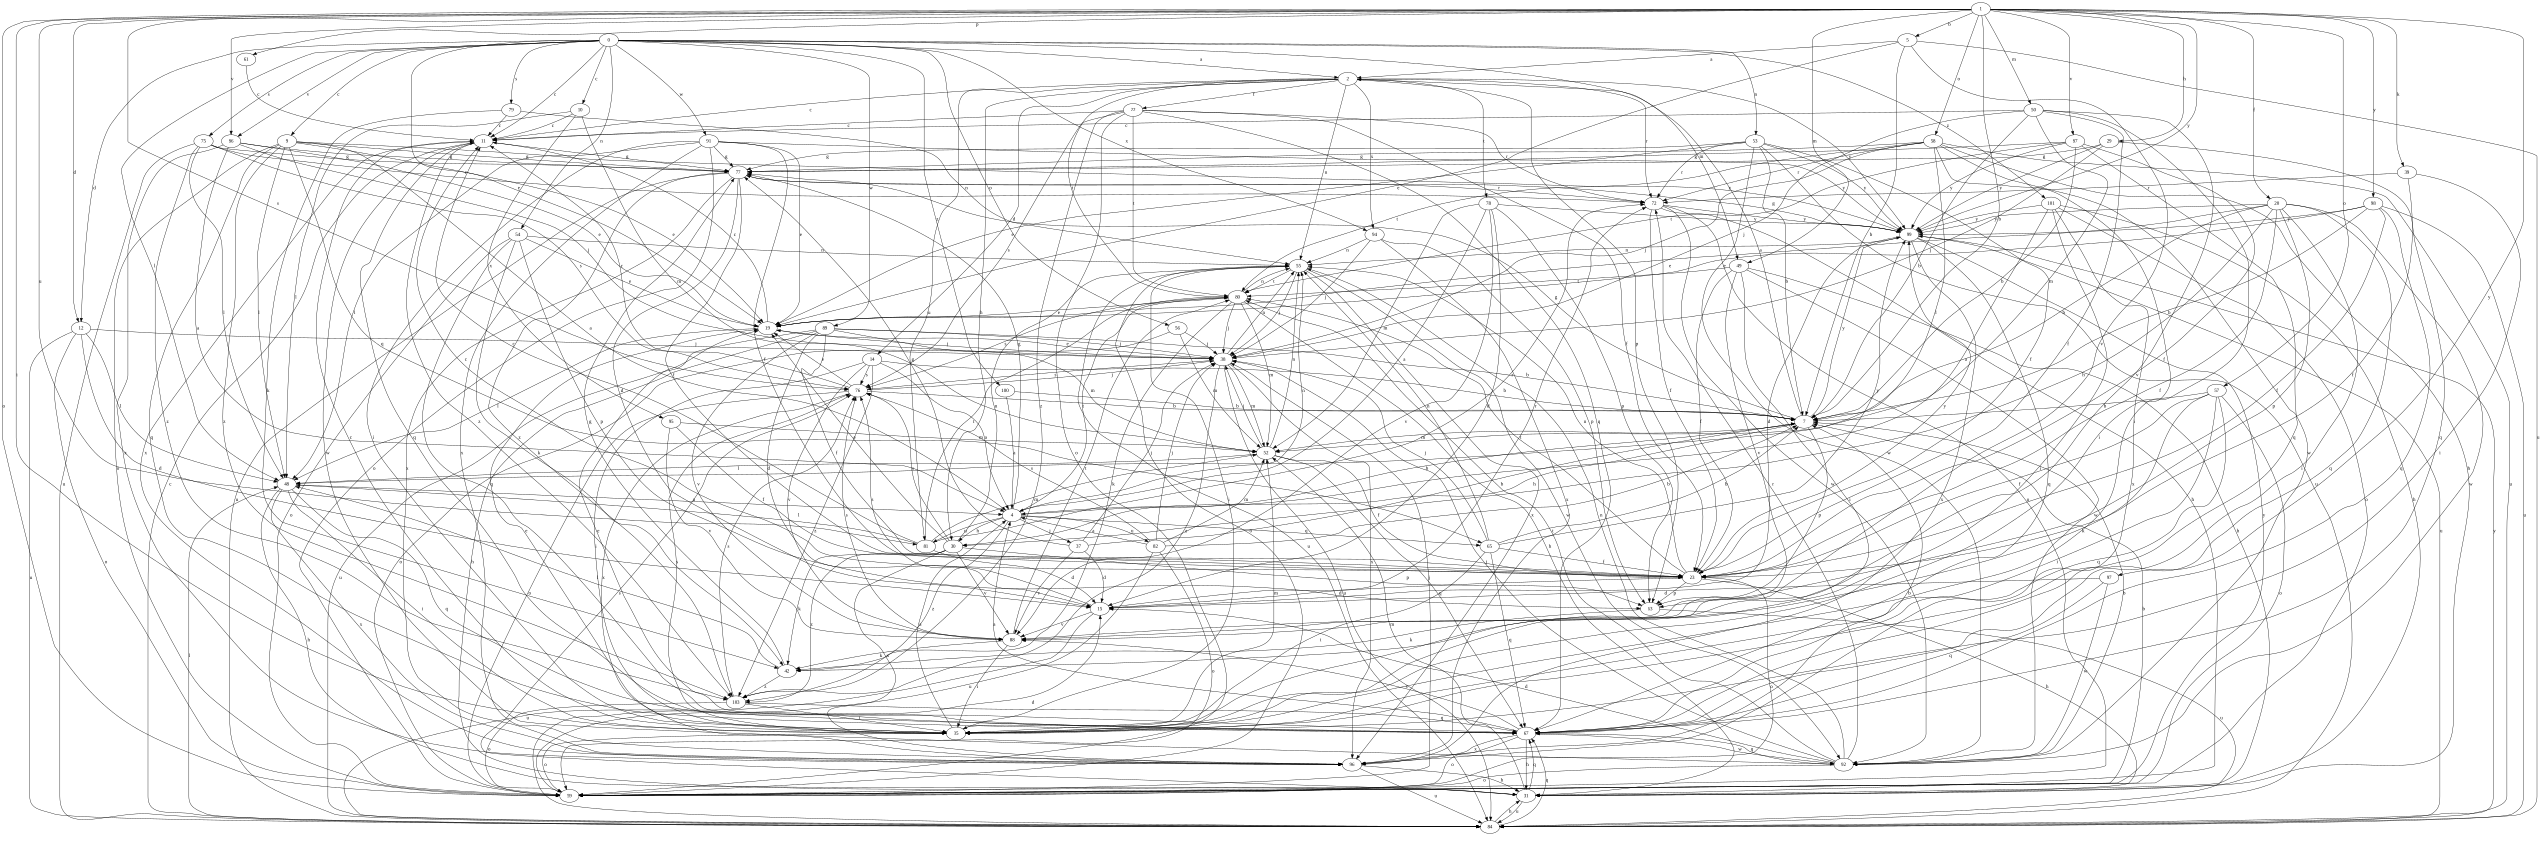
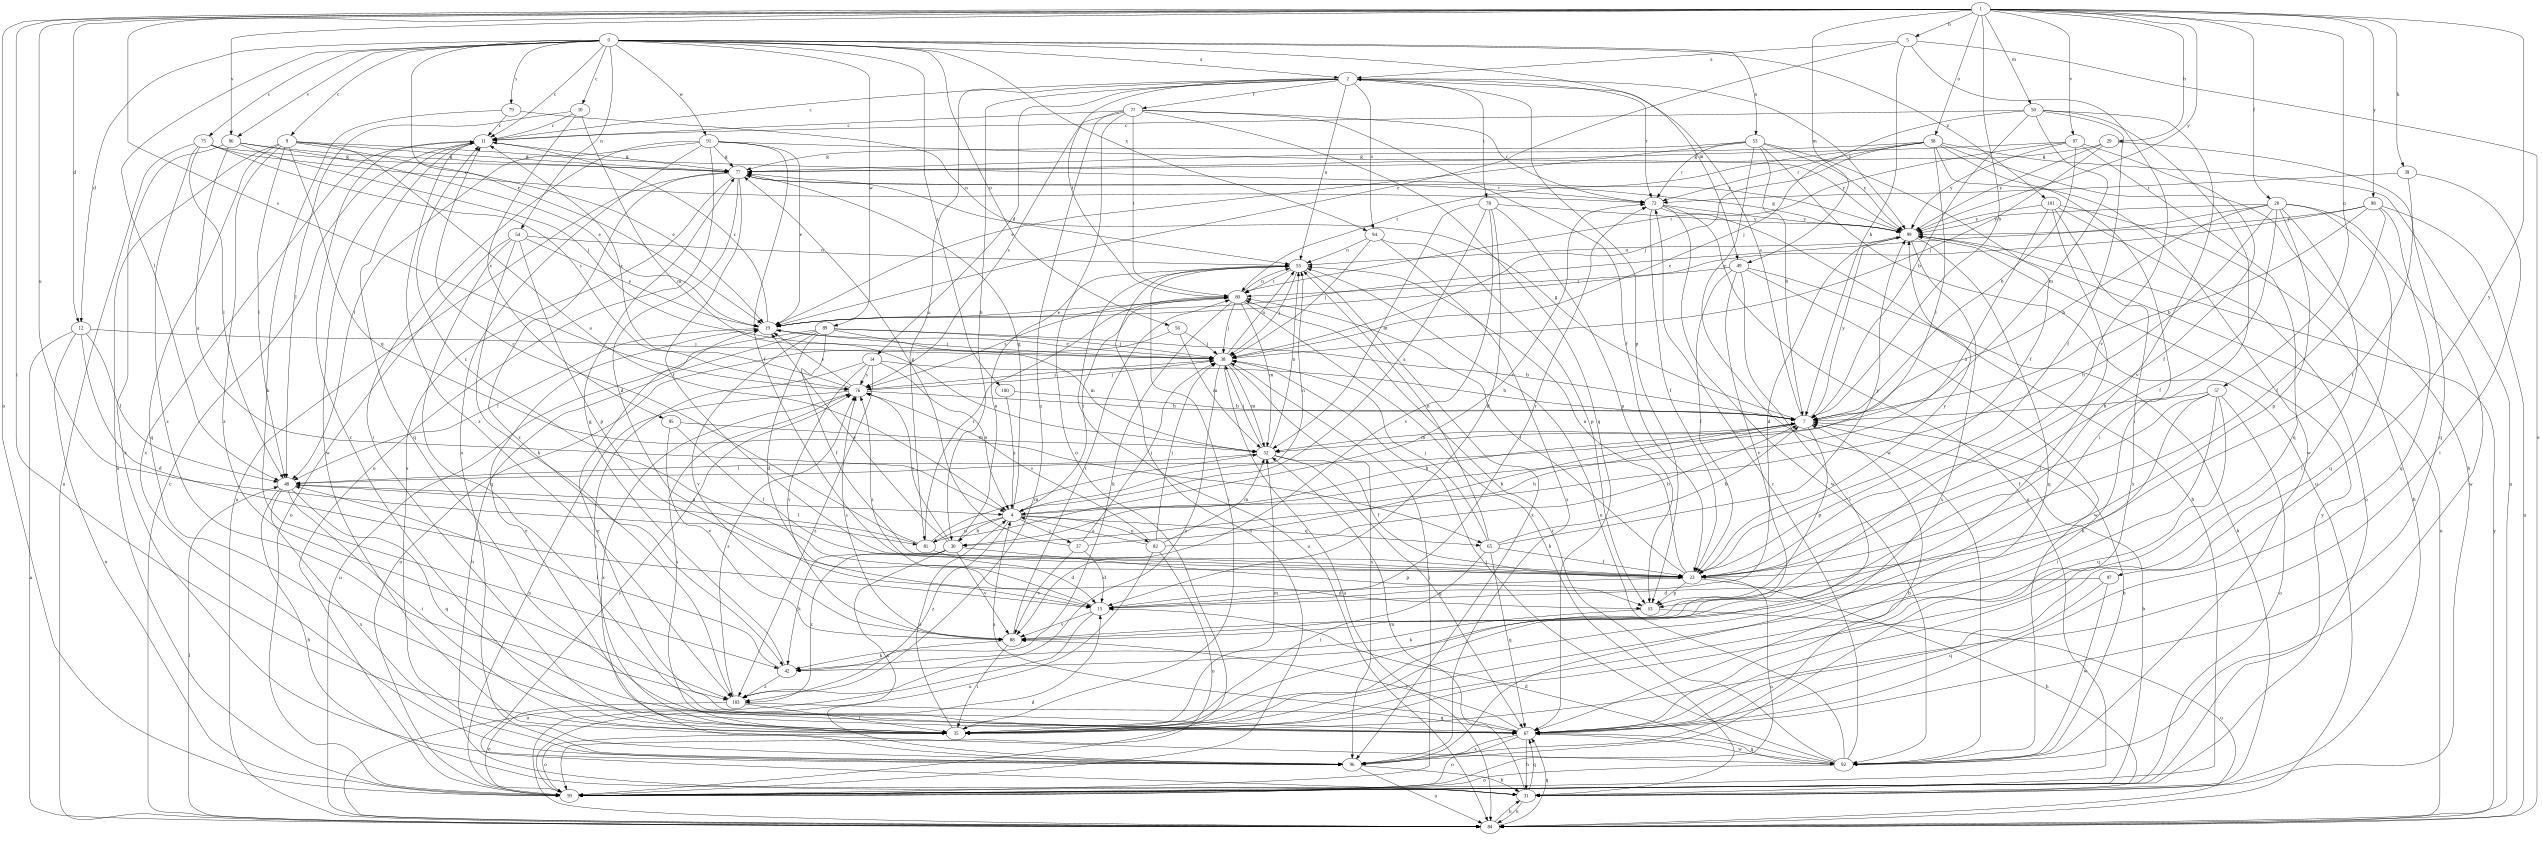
  strict digraph {
    fontname="Liberation Serif"
    node [fontname="Liberation Serif"]
    edge [fontname="Liberation Serif"]
    0
    2
    9
    10
    11
    12
    19
    48
    49
    53
    54
    56
    n13 [label=79]
    75
    86
    89
    91
    94
    100
    101
    81
    99
    14
    22
    30
    55
    63
    72
    78
    80
    59
    4
    n33 [label=77]
    65
    103
    67
    52
    95
    92
    96
    84
    15
    38
    35
    31
    88
    23
    7
    42
    76
    1
    5
    20
    29
    39
    50
    57
    58
-   61
    87
    97
    98
    37
    82
    0 -> 2 [label=a]
    0 -> 9 [label=c]
    0 -> 10 [label=c]
    0 -> 11 [label=c]
    0 -> 12 [label=d]
    0 -> 19 [label=e]
    0 -> 48 [label=l]
    0 -> 49 [label=m]
    0 -> 53 [label=n]
    0 -> 54 [label=n]
    0 -> 56 [label=o]
    0 -> n13 [label=s]
    0 -> 75 [label=s]
    0 -> 86 [label=v]
    0 -> 89 [label=w]
    0 -> 91 [label=w]
    0 -> 94 [label=x]
    0 -> 100 [label=z]
    0 -> 101 [label=z]
    2 -> 11 [label=c]
    2 -> 94 [label=x]
    2 -> 81 [label=u]
    2 -> 99 [label=y]
    2 -> 14 [label=d]
    2 -> 22 [label=f]
    2 -> 30 [label=h]
    2 -> 55 [label=n]
    2 -> 63 [label=p]
    2 -> 72 [label=r]
    2 -> 78 [label=t]
    2 -> 80 [label=t]
    9 -> 19 [label=e]
    9 -> 48 [label=l]
    9 -> 99 [label=y]
    9 -> 59 [label=o]
    9 -> 4 [label=a]
    9 -> n33 [label=g]
    9 -> 65 [label=q]
    9 -> 103 [label=z]
    9 -> 67 [label=q]
    10 -> 11 [label=c]
    10 -> 48 [label=l]
    10 -> 52 [label=m]
    10 -> 95 [label=x]
    11 -> n33 [label=g]
    11 -> 103 [label=z]
    11 -> 67 [label=q]
    11 -> 92 [label=w]
    11 -> 96 [label=x]
    12 -> 48 [label=l]
    12 -> 59 [label=o]
    12 -> 84 [label=u]
    12 -> 15 [label=d]
    12 -> 38 [label=j]
    19 -> 11 [label=c]
    19 -> 48 [label=l]
    19 -> 38 [label=j]
    48 -> 4 [label=a]
    48 -> 67 [label=q]
    48 -> 96 [label=x]
    48 -> 35 [label=i]
    48 -> 31 [label=h]
    49 -> 80 [label=t]
    49 -> 92 [label=w]
    49 -> 35 [label=i]
    49 -> 31 [label=h]
    49 -> 88 [label=v]
    49 -> 23 [label=f]
    53 -> 19 [label=e]
    53 -> 99 [label=y]
    53 -> 72 [label=r]
    53 -> n33 [label=g]
    53 -> 92 [label=w]
    53 -> 84 [label=u]
    53 -> 23 [label=f]
    53 -> 7 [label=b]
    54 -> 19 [label=e]
    54 -> 55 [label=n]
    54 -> 63 [label=p]
    54 -> 59 [label=o]
    54 -> 67 [label=q]
    54 -> 42 [label=k]
    56 -> 59 [label=o]
    56 -> 52 [label=m]
    56 -> 38 [label=j]
    n13 -> 11 [label=c]
    n13 -> 55 [label=n]
    n13 -> 42 [label=k]
    75 -> 48 [label=l]
    75 -> 72 [label=r]
    75 -> n33 [label=g]
    75 -> 103 [label=z]
    75 -> 84 [label=u]
    75 -> 76 [label=s]
    86 -> 19 [label=e]
    86 -> 4 [label=a]
    86 -> n33 [label=g]
    86 -> 96 [label=x]
    86 -> 38 [label=j]
    89 -> 52 [label=m]
    89 -> 84 [label=u]
    89 -> 15 [label=d]
    89 -> 38 [label=j]
    89 -> 31 [label=h]
    89 -> 88 [label=v]
    89 -> 23 [label=f]
    89 -> 7 [label=b]
    91 -> 19 [label=e]
    91 -> 48 [label=l]
    91 -> 99 [label=y]
    91 -> 59 [label=o]
    91 -> n33 [label=g]
    91 -> 96 [label=x]
    91 -> 35 [label=i]
    91 -> 23 [label=f]
    94 -> 55 [label=n]
    94 -> 63 [label=p]
    94 -> 96 [label=x]
    94 -> 38 [label=j]
    100 -> 4 [label=a]
    100 -> 7 [label=b]
    101 -> 99 [label=y]
    101 -> 59 [label=o]
    101 -> 4 [label=a]
    101 -> 96 [label=x]
    101 -> 35 [label=i]
    101 -> 31 [label=h]
    81 -> 11 [label=c]
    81 -> 48 [label=l]
    81 -> 72 [label=r]
    81 -> 80 [label=t]
    81 -> 52 [label=m]
    81 -> 15 [label=d]
    99 -> 55 [label=n]
    99 -> n33 [label=g]
    99 -> 67 [label=q]
    99 -> 96 [label=x]
    99 -> 84 [label=u]
    99 -> 15 [label=d]
    14 -> 4 [label=a]
    14 -> 103 [label=z]
    14 -> 35 [label=i]
    14 -> 88 [label=v]
    14 -> 7 [label=b]
    14 -> 76 [label=s]
    22 -> 11 [label=c]
    22 -> 72 [label=r]
    22 -> 80 [label=t]
    22 -> 59 [label=o]
    22 -> 103 [label=z]
    22 -> 67 [label=q]
    22 -> 23 [label=f]
    22 -> 76 [label=s]
    30 -> 19 [label=e]
    30 -> 55 [label=n]
    30 -> 63 [label=p]
    30 -> 103 [label=z]
    30 -> 96 [label=x]
    30 -> 88 [label=v]
    30 -> 42 [label=k]
    30 -> 76 [label=s]
    55 -> 80 [label=t]
    55 -> 59 [label=o]
-   55 -> 92 [label=w]
    55 -> 96 [label=x]
    55 -> 84 [label=u]
    55 -> 38 [label=j]
    55 -> 35 [label=i]
    63 -> 84 [label=u]
    63 -> 42 [label=k]
    72 -> 99 [label=y]
    72 -> 59 [label=o]
    72 -> 92 [label=w]
    72 -> 31 [label=h]
    72 -> 23 [label=f]
    78 -> 99 [label=y]
    78 -> 63 [label=p]
    78 -> 4 [label=a]
    78 -> 52 [label=m]
    78 -> 15 [label=d]
    78 -> 88 [label=v]
    80 -> 19 [label=e]
    80 -> 55 [label=n]
    80 -> 52 [label=m]
    80 -> 38 [label=j]
    80 -> 31 [label=h]
    80 -> 42 [label=k]
    80 -> 76 [label=s]
-   99 -> 59 [label=y]
+   59 -> 99 [label=y]
    59 -> 15 [label=d]
    59 -> 38 [label=j]
    59 -> 7 [label=b]
    4 -> 81 [label=u]
    4 -> 30 [label=h]
    4 -> 55 [label=n]
    4 -> 80 [label=t]
    4 -> n33 [label=g]
    4 -> 65 [label=q]
    4 -> 103 [label=z]
    4 -> 7 [label=b]
    4 -> 37 [label=j]
    4 -> 82 [label=u]
    n33 -> 72 [label=r]
    n33 -> 103 [label=z]
    n33 -> 96 [label=x]
    n33 -> 84 [label=u]
    n33 -> 15 [label=d]
    n33 -> 23 [label=f]
    65 -> 99 [label=y]
    65 -> 55 [label=n]
    65 -> 67 [label=q]
    65 -> 38 [label=j]
    65 -> 35 [label=i]
    65 -> 23 [label=f]
    65 -> 7 [label=b]
    103 -> 59 [label=o]
    103 -> 67 [label=q]
    103 -> 35 [label=i]
    103 -> 76 [label=s]
    67 -> 19 [label=e]
    67 -> 59 [label=o]
    67 -> 4 [label=a]
    67 -> 92 [label=w]
    67 -> 96 [label=x]
    67 -> 31 [label=h]
    67 -> 88 [label=v]
    52 -> 48 [label=l]
    52 -> 55 [label=n]
    52 -> 67 [label=q]
    52 -> 38 [label=j]
    52 -> 23 [label=f]
    95 -> 52 [label=m]
    95 -> 88 [label=v]
    95 -> 23 [label=f]
    92 -> 55 [label=n]
    92 -> 72 [label=r]
    92 -> 80 [label=t]
    92 -> 59 [label=o]
    92 -> 67 [label=q]
    92 -> 15 [label=d]
    92 -> 38 [label=j]
    92 -> 7 [label=b]
    96 -> 84 [label=u]
    96 -> 31 [label=h]
    96 -> 7 [label=b]
    84 -> 11 [label=c]
    84 -> 48 [label=l]
    84 -> 99 [label=y]
    84 -> 67 [label=q]
    84 -> 31 [label=h]
    15 -> 72 [label=r]
    15 -> 84 [label=u]
    15 -> 88 [label=v]
    15 -> 76 [label=s]
    38 -> 19 [label=e]
    38 -> 55 [label=n]
    38 -> 103 [label=z]
    38 -> 52 [label=m]
    38 -> 96 [label=x]
    38 -> 84 [label=u]
    38 -> 76 [label=s]
    35 -> 11 [label=c]
    35 -> 19 [label=e]
    35 -> 59 [label=o]
    35 -> 4 [label=a]
    35 -> 52 [label=m]
    35 -> 76 [label=s]
    31 -> 67 [label=q]
    31 -> 52 [label=m]
    31 -> 84 [label=u]
    31 -> 76 [label=s]
    88 -> 80 [label=t]
    88 -> 35 [label=i]
    88 -> 42 [label=k]
    88 -> 76 [label=s]
    23 -> 11 [label=c]
    23 -> 99 [label=y]
    23 -> 55 [label=n]
    23 -> 63 [label=p]
    23 -> 80 [label=t]
    23 -> 59 [label=o]
    23 -> 15 [label=d]
    23 -> 31 [label=h]
    7 -> 2 [label=a]
    7 -> 99 [label=y]
    7 -> 30 [label=h]
    7 -> 63 [label=p]
    7 -> n33 [label=g]
    7 -> 52 [label=m]
    42 -> 48 [label=l]
    42 -> n33 [label=g]
    42 -> 103 [label=z]
    76 -> 11 [label=c]
    76 -> 19 [label=e]
    76 -> 59 [label=o]
    76 -> 96 [label=x]
    76 -> 38 [label=j]
    76 -> 7 [label=b]
    1 -> 12 [label=d]
    1 -> 49 [label=m]
    1 -> 86 [label=v]
    1 -> 81 [label=u]
    1 -> 99 [label=y]
    1 -> 59 [label=o]
    1 -> 35 [label=i]
    1 -> 7 [label=b]
    1 -> 76 [label=s]
    1 -> 5 [label=b]
    1 -> 20 [label=f]
    1 -> 29 [label=h]
    1 -> 39 [label=k]
    1 -> 50 [label=m]
    1 -> 57 [label=o]
    1 -> 58 [label=o]
-   1 -> 61 [label=p]
    1 -> 87 [label=v]
    1 -> 97 [label=y]
    1 -> 98 [label=y]
    5 -> 2 [label=a]
    5 -> 19 [label=e]
    5 -> 84 [label=u]
    5 -> 88 [label=v]
    5 -> 7 [label=b]
    20 -> 19 [label=e]
    20 -> 99 [label=y]
    20 -> 30 [label=h]
    20 -> 63 [label=p]
    20 -> 67 [label=q]
    20 -> 92 [label=w]
    20 -> 35 [label=i]
    20 -> 23 [label=f]
    20 -> 7 [label=b]
    29 -> 99 [label=y]
    29 -> n33 [label=g]
    29 -> 67 [label=q]
    29 -> 38 [label=j]
    39 -> 72 [label=r]
    39 -> 35 [label=i]
    39 -> 23 [label=f]
    50 -> 11 [label=c]
    50 -> 52 [label=m]
    50 -> 38 [label=j]
    50 -> 35 [label=i]
    50 -> 88 [label=v]
    50 -> 23 [label=f]
    50 -> 7 [label=b]
    57 -> 59 [label=o]
    57 -> 67 [label=q]
    57 -> 35 [label=i]
    57 -> 23 [label=f]
    57 -> 7 [label=b]
    57 -> 42 [label=k]
    58 -> 48 [label=l]
    58 -> 72 [label=r]
    58 -> 80 [label=t]
    58 -> n33 [label=g]
    58 -> 92 [label=w]
    58 -> 84 [label=u]
    58 -> 38 [label=j]
    58 -> 35 [label=i]
    58 -> 31 [label=h]
-   61 -> 11 [label=c]
    87 -> 99 [label=y]
    87 -> 80 [label=t]
    87 -> n33 [label=g]
    87 -> 67 [label=q]
    87 -> 23 [label=f]
    87 -> 7 [label=b]
    97 -> 67 [label=q]
    97 -> 92 [label=w]
    97 -> 15 [label=d]
    98 -> 19 [label=e]
    98 -> 99 [label=y]
    98 -> 67 [label=q]
    98 -> 84 [label=u]
    98 -> 23 [label=f]
    98 -> 7 [label=b]
    37 -> n33 [label=g]
    37 -> 15 [label=d]
    37 -> 38 [label=j]
    37 -> 88 [label=v]
    37 -> 7 [label=b]
    82 -> 59 [label=o]
    82 -> 4 [label=a]
    82 -> 52 [label=m]
    82 -> 84 [label=u]
    82 -> 38 [label=j]
    82 -> 7 [label=b]
    82 -> 76 [label=s]
  }
